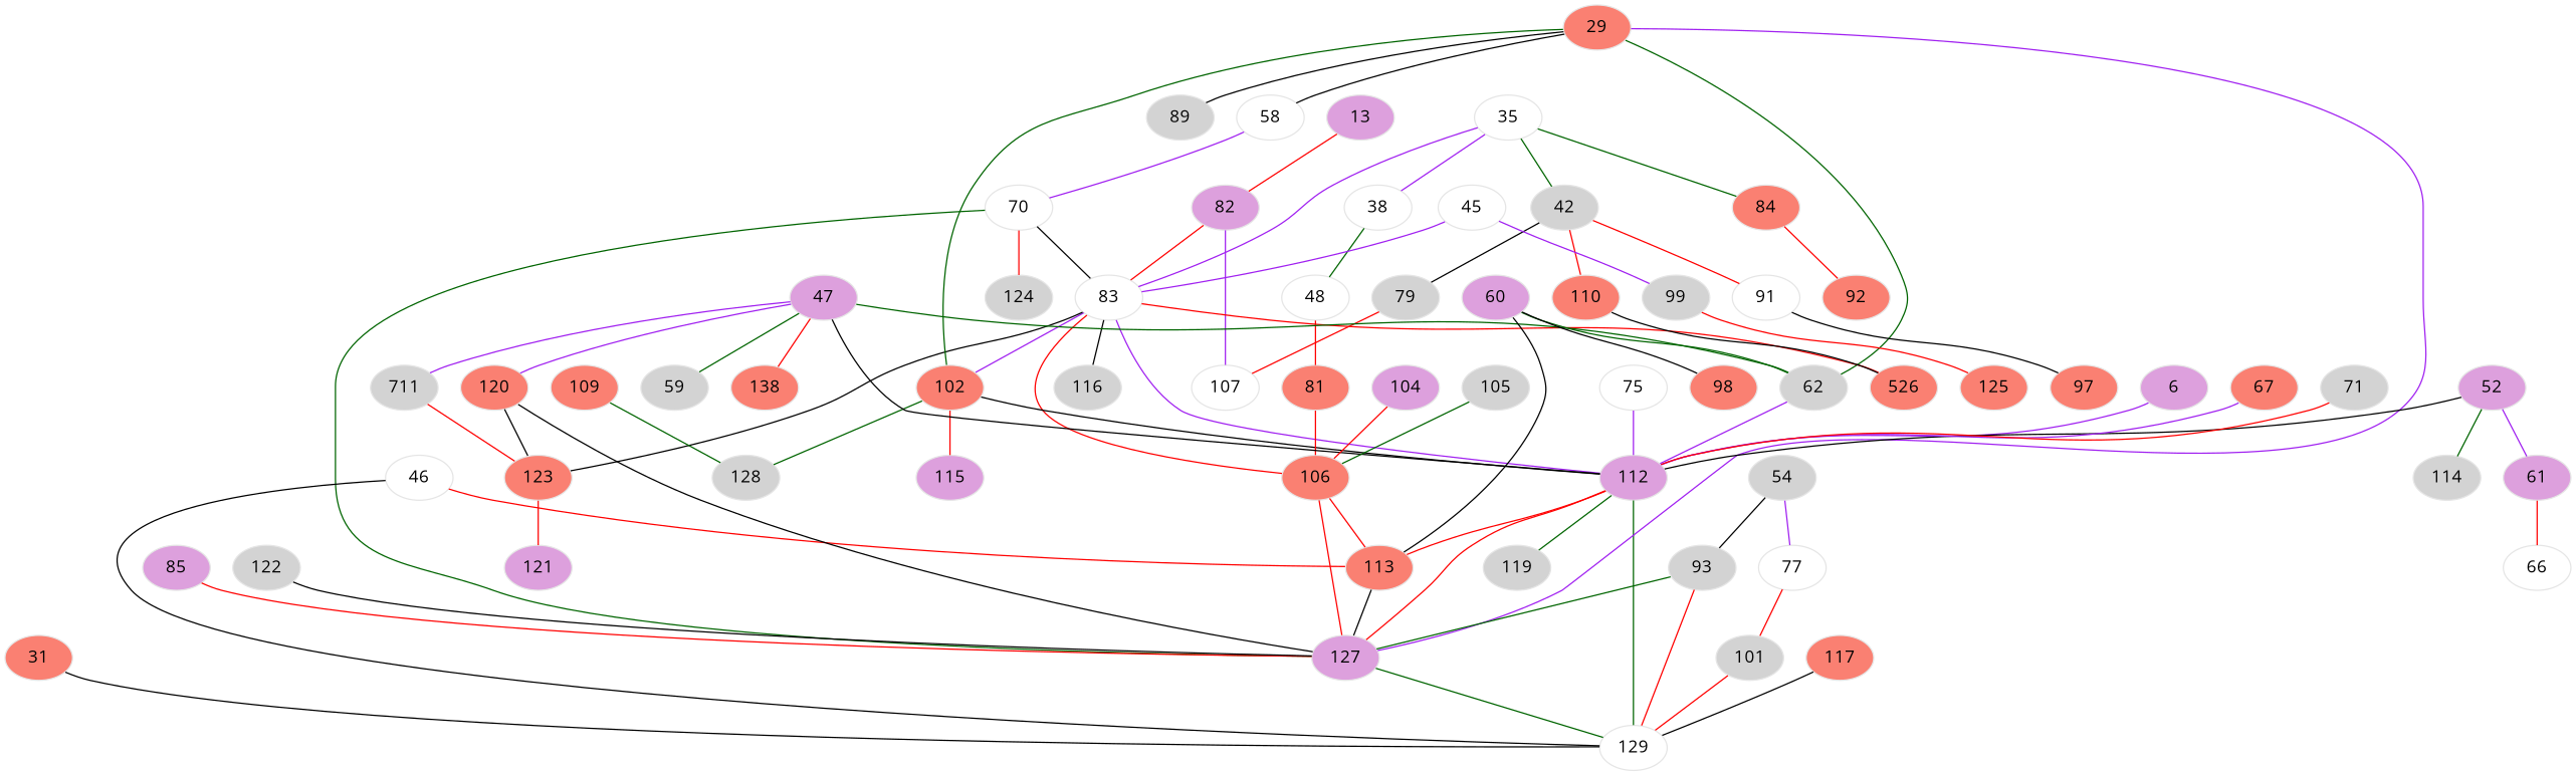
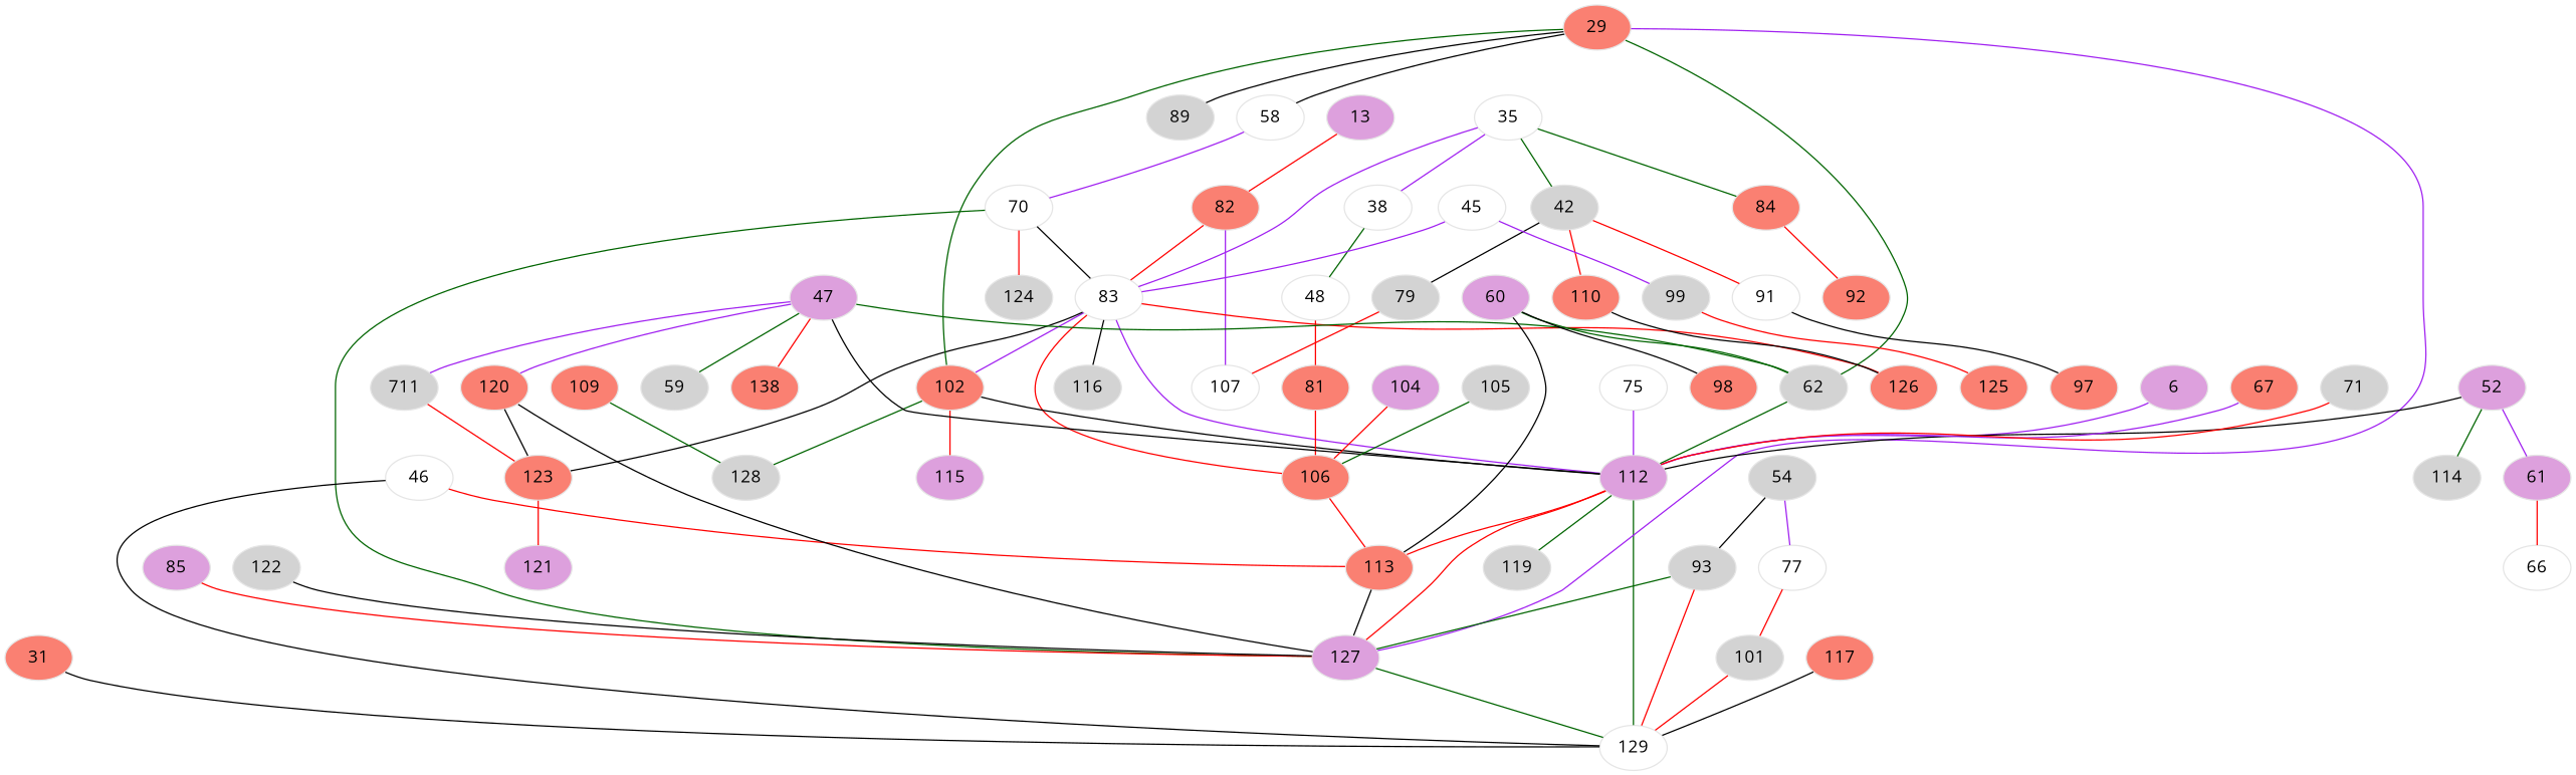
  graph {
    fontname="Open Sans"
    node [color=gray90 fillcolor=salmon fontname="Open Sans" style=filled]
    edge [color=red fontname="Open Sans"]
    112 [fillcolor=plum super="+1+94+24+68+4+64"]
    127 [fillcolor=plum super="+53+57+74+96"]
    129 [fillcolor=white super="+108+103"]
    113 [super="+95+55"]
    119 [fillcolor=lightgrey]
    6 [fillcolor=plum]
-   82 [fillcolor=plum super="+10"]
+   82 [super="+10"]
    83 [fillcolor=white super="+26+80"]
    107 [fillcolor=white]
    13 [fillcolor=plum]
    58 [fillcolor=white]
    29
    62 [fillcolor=lightgrey super="+21"]
    89 [fillcolor=lightgrey]
    102 [super="+8+36+20"]
    70 [fillcolor=white super="+65"]
    115 [fillcolor=plum]
    128 [fillcolor=lightgrey super="+56"]
    31
    35 [fillcolor=white]
    38 [fillcolor=white]
    42 [fillcolor=lightgrey]
    84
    48 [fillcolor=white]
    79 [fillcolor=lightgrey]
    91 [fillcolor=white]
    110
    106 [super="+100"]
    116 [fillcolor=lightgrey]
    123 [super="+78+90"]
-   126 [super="+44" label=526]
+   126 [super="+44"]
    92
    81
    97
    45 [fillcolor=white]
    99 [fillcolor=lightgrey]
    125
    46 [fillcolor=white super="+27"]
    47 [fillcolor=plum super="+28"]
    59 [fillcolor=lightgrey]
    n41 [fillcolor=lightgrey label=711]
    n42 [label=138]
    120 [super="+76+87"]
    52 [fillcolor=plum super="+49"]
    61 [fillcolor=plum]
    114 [fillcolor=lightgrey]
    66 [fillcolor=white]
    54 [fillcolor=lightgrey]
    77 [fillcolor=white]
    93 [fillcolor=lightgrey]
    101 [fillcolor=lightgrey]
    124 [fillcolor=lightgrey]
    60 [fillcolor=plum]
    98
    67
    71 [fillcolor=lightgrey]
    75 [fillcolor=white]
    121 [fillcolor=plum]
    85 [fillcolor=plum]
    104 [fillcolor=plum]
    105 [fillcolor=lightgrey]
    109
    117
    122 [fillcolor=lightgrey]
    112 -- 127 [weight=2]
    112 -- 129 [color=darkgreen weight=4]
    112 -- 113 [weight=2]
    112 -- 119 [color=darkgreen]
    127 -- 129 [color=darkgreen]
    113 -- 127 [color=black weight=2]
    6 -- 112 [color=purple]
    82 -- 83
    82 -- 107 [color=purple]
    83 -- 112 [color=purple weight=2]
    83 -- 102 [color=purple]
    83 -- 106 [weight=2]
    83 -- 116 [color=black]
    83 -- 123 [color=black weight=2]
    83 -- 126 [weight=2]
    13 -- 82
    58 -- 70 [color=purple]
    29 -- 127 [color=purple]
    29 -- 58 [color=black]
    29 -- 62 [color=darkgreen weight=2]
    29 -- 89 [color=black]
    29 -- 102 [color=darkgreen]
-   62 -- 112 [color=purple]
+   62 -- 112 [color=darkgreen]
    102 -- 112 [color=black weight=2]
    102 -- 115
    102 -- 128 [color=darkgreen]
    70 -- 127 [color=darkgreen weight=3]
    70 -- 83 [color=black weight=2]
    70 -- 124
    31 -- 129 [color=black]
    35 -- 83 [color=purple]
    35 -- 38 [color=purple]
    35 -- 42 [color=darkgreen]
    35 -- 84 [color=darkgreen]
    38 -- 48 [color=darkgreen]
    42 -- 79 [color=black]
    42 -- 91
    42 -- 110
    84 -- 92
    48 -- 81
    79 -- 107
    91 -- 97 [color=black]
    110 -- 126 [color=black weight=2]
-   106 -- 127
    106 -- 113
    123 -- 121
    81 -- 106
    45 -- 83 [color=purple]
    45 -- 99 [color=purple]
    99 -- 125
    46 -- 129 [color=black]
    46 -- 113
    47 -- 112 [color=black weight=2]
    47 -- 62 [color=darkgreen weight=2]
    47 -- 59 [color=darkgreen]
    47 -- n41 [color=purple]
    47 -- n42
    47 -- 120 [color=purple]
    n41 -- 123
    120 -- 127 [color=black]
    120 -- 123 [color=black]
    52 -- 112 [color=black weight=3]
    52 -- 61 [color=purple]
    52 -- 114 [color=darkgreen]
    61 -- 66
    54 -- 77 [color=purple]
    54 -- 93 [color=black]
    77 -- 101
    93 -- 127 [color=darkgreen]
    93 -- 129
    101 -- 129
    60 -- 113 [color=black]
    60 -- 62 [color=darkgreen]
    60 -- 98 [color=black]
    67 -- 112 [color=purple]
    71 -- 112
    75 -- 112 [color=purple]
    85 -- 127
    104 -- 106
    105 -- 106 [color=darkgreen]
    109 -- 128 [color=darkgreen]
    117 -- 129 [color=black weight=2]
    122 -- 127 [color=black]
  }
